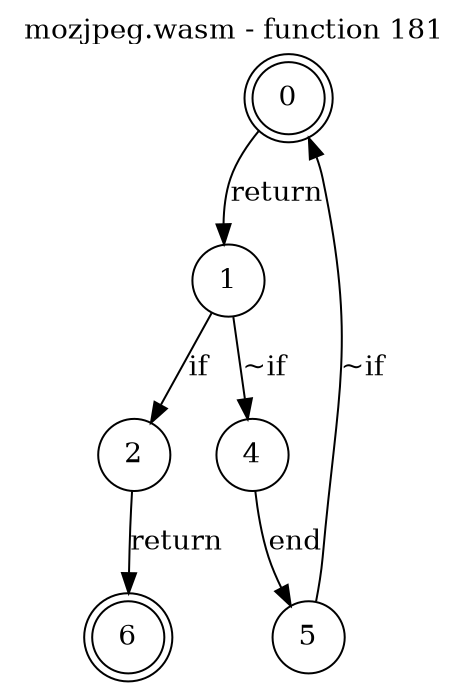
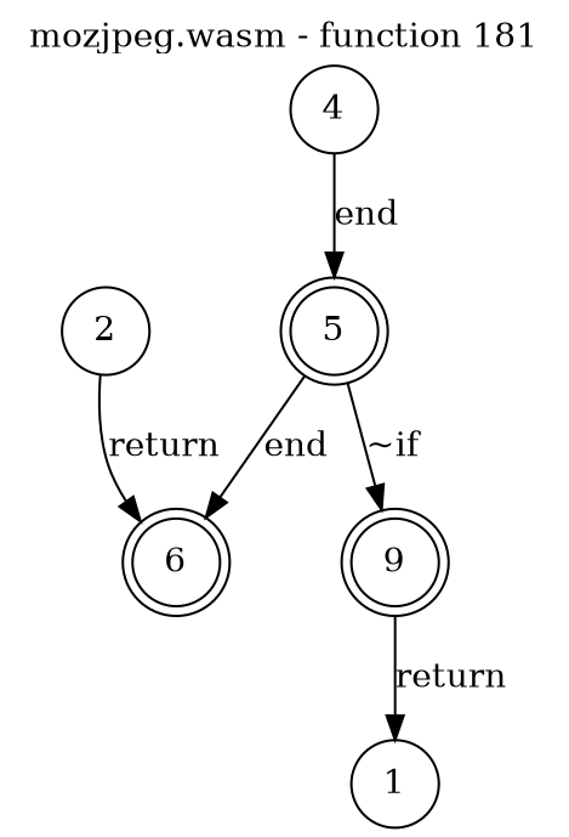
  digraph {
    label="mozjpeg.wasm - function 181"
    labelfontcolor=black
    labelfontname=Helvetica
    labelfontsize=16
    labelloc=t
    node [shape=circle]
-   0 [shape=doublecircle]
+   0 [shape=doublecircle label=9]
    1
    2
    4
-   5
+   5 [shape=doublecircle]
    6 [shape=doublecircle]
    0 -> 1 [label=return]
-   1 -> 2 [label=if]
-   1 -> 4 [label="~if"]
    2 -> 6 [label=return]
    4 -> 5 [label=end]
    5 -> 0 [label="~if"]
+   5 -> 6 [label=end]
  }
